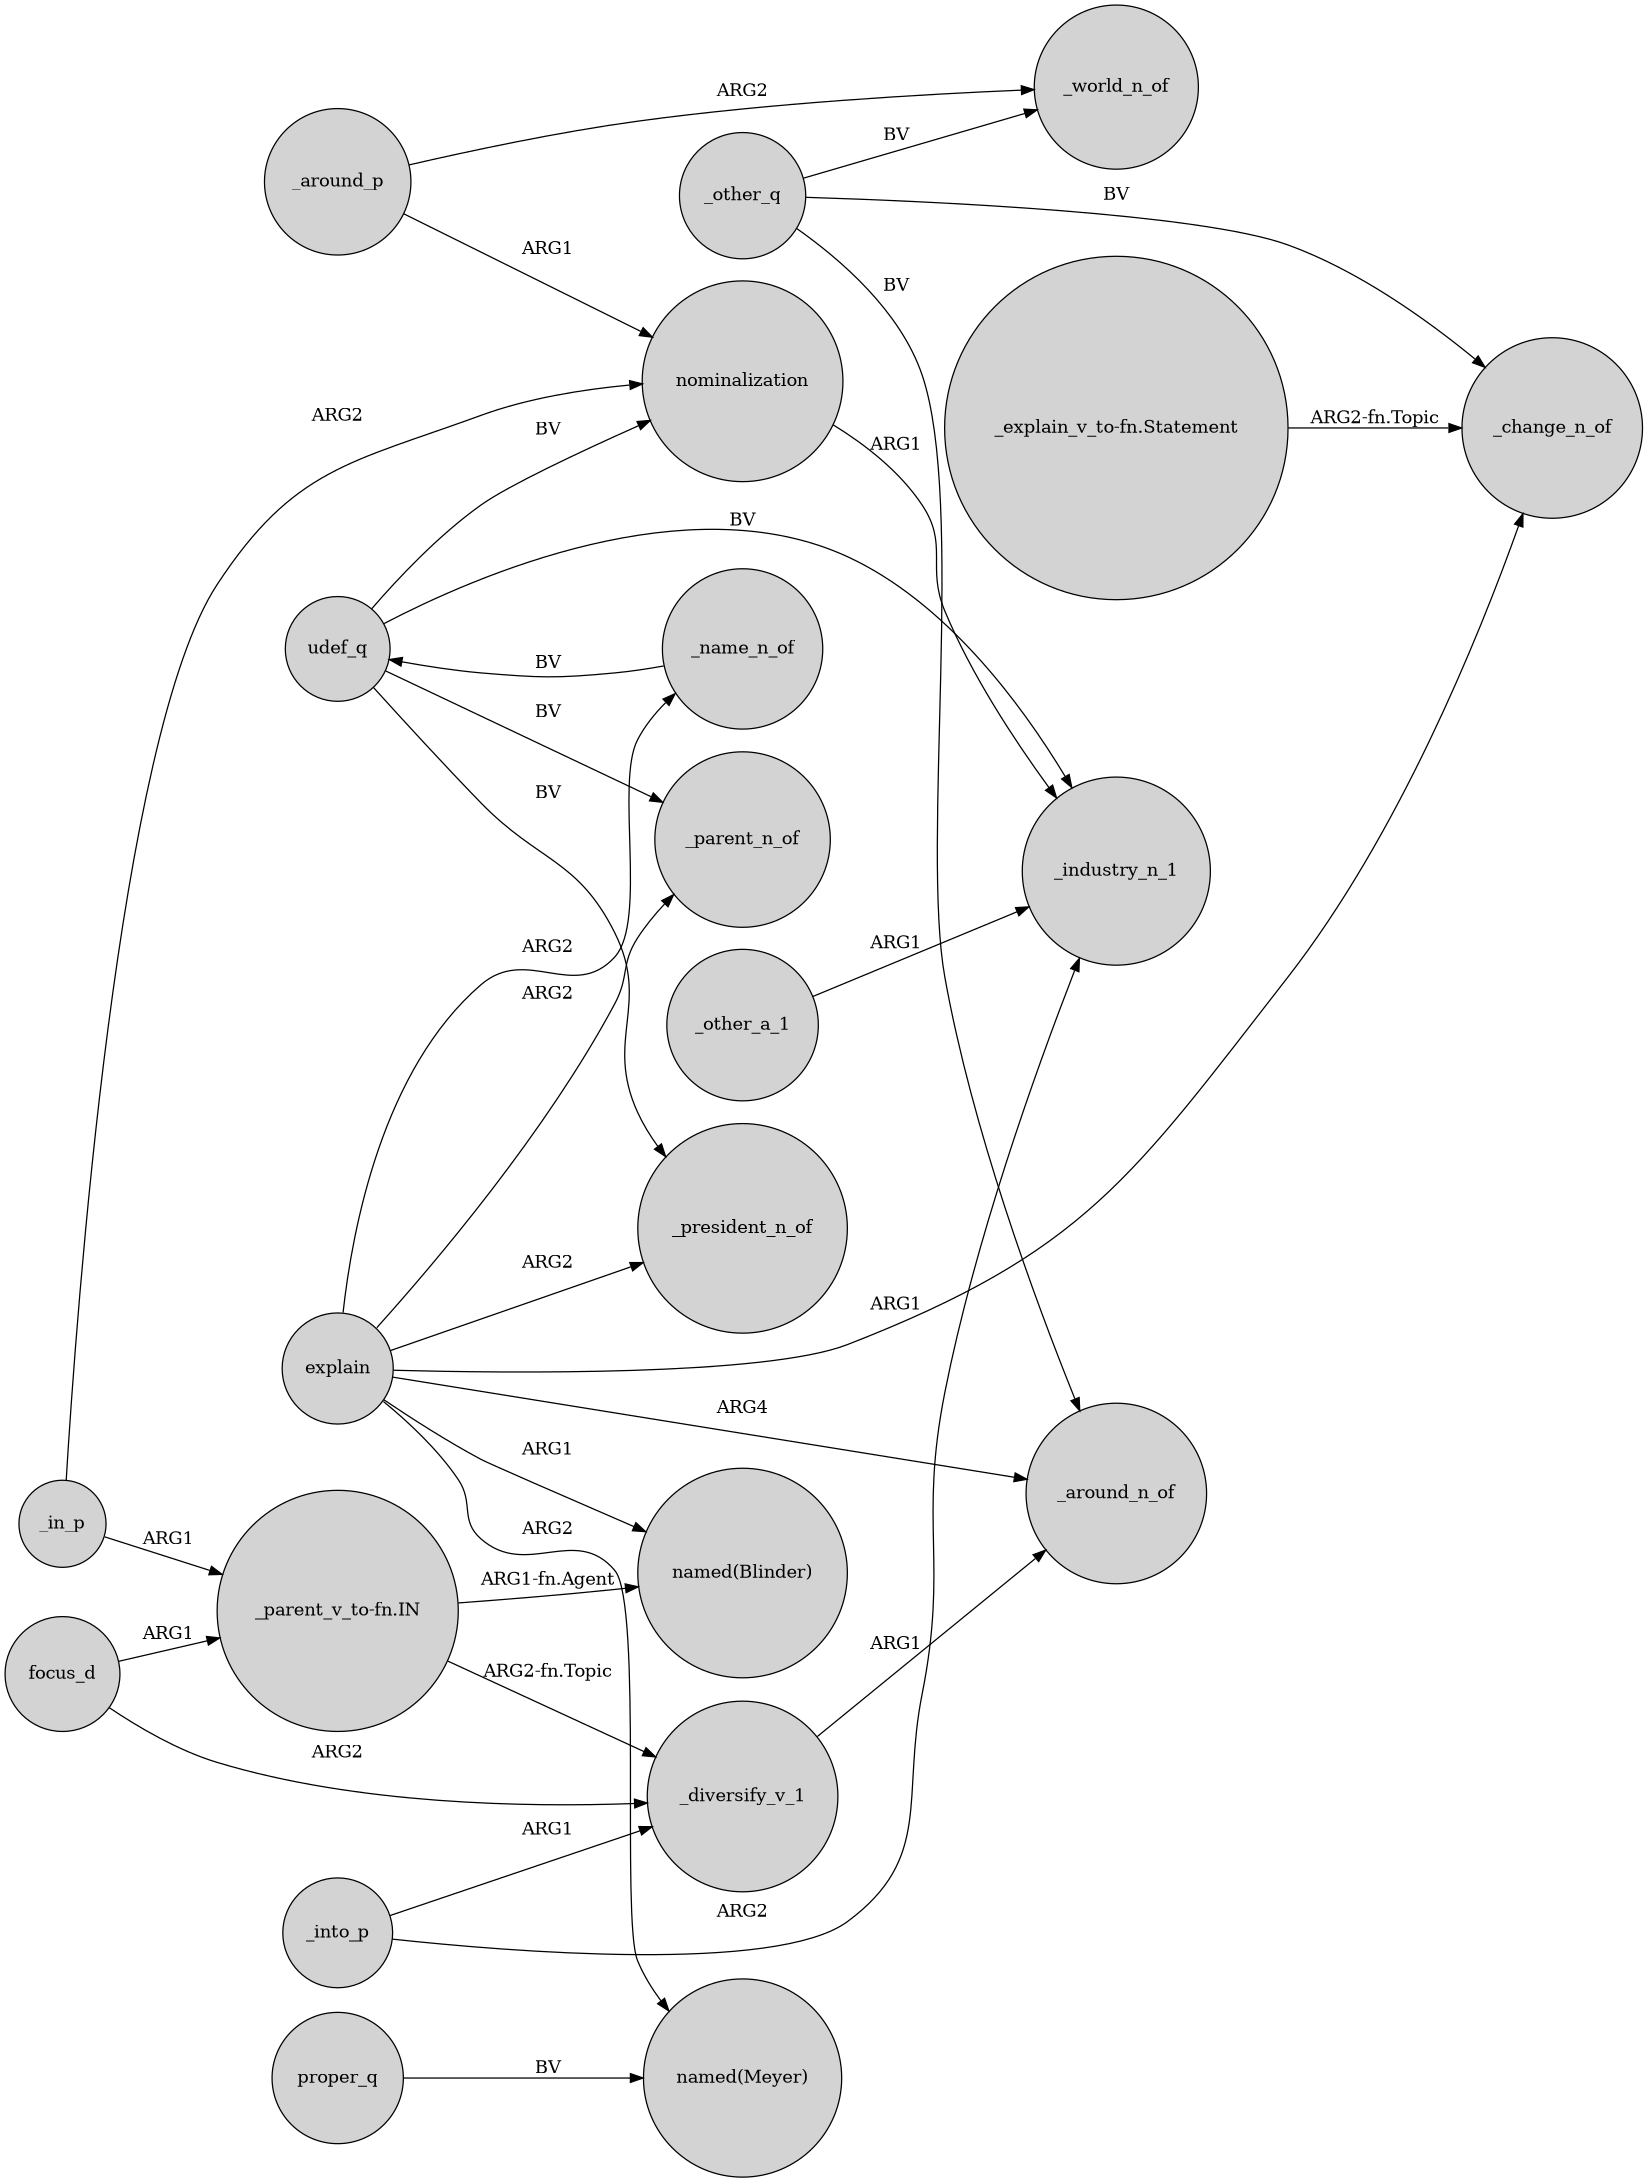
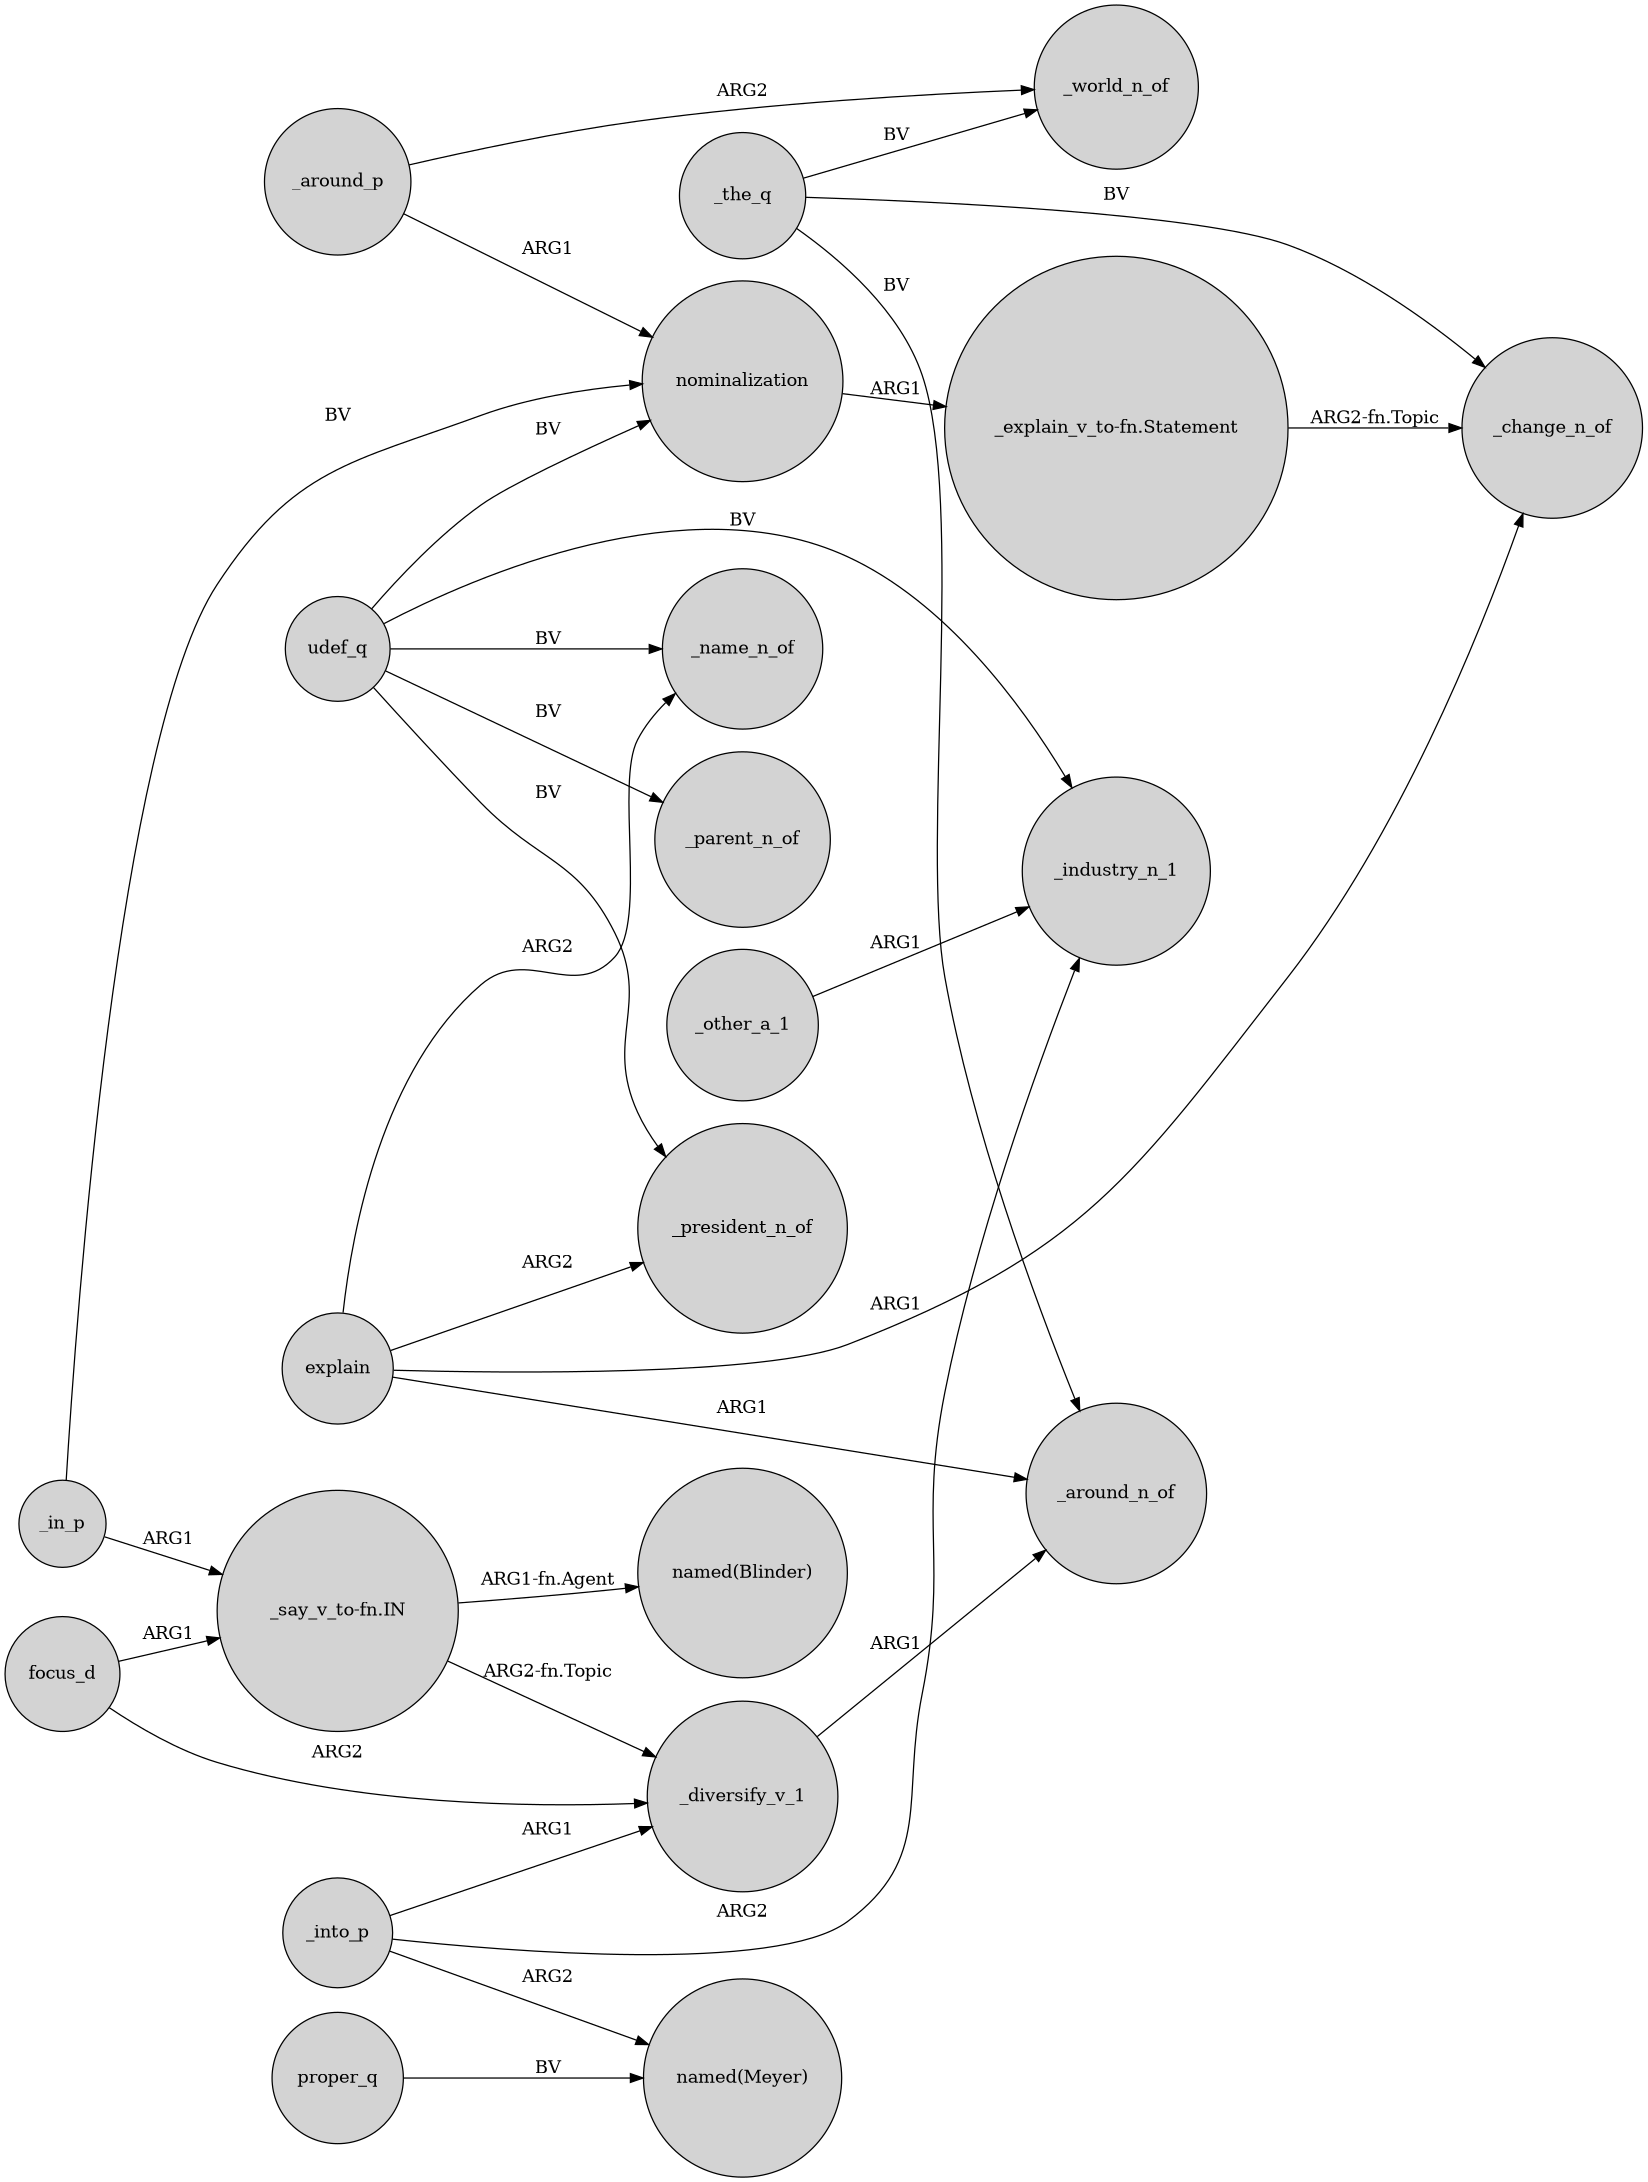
  digraph {
    rankdir=LR
    node [shape=circle style=filled]
    _around_p
    _world_n_of
    nominalization
    udef_q
    _industry_n_1
    _parent_n_of
    _president_n_of
    _name_n_of
    "_explain_v_to-fn.Statement"
    n10 [label=explain]
    _change_n_of
    n12 [label=_around_n_of]
    "named(Blinder)"
    "named(Meyer)"
    _in_p
-   "_say_v_to-fn.IN" [label="_parent_v_to-fn.IN"]
+   "_say_v_to-fn.IN"
    _diversify_v_1
    focus_d
    proper_q
-   _the_q [label=_other_q]
+   _the_q
    _into_p
    _other_a_1
    _around_p -> _world_n_of [label=ARG2]
    _around_p -> nominalization [label=ARG1]
-   nominalization -> _industry_n_1 [label=ARG1]
+   nominalization -> "_explain_v_to-fn.Statement" [label=ARG1]
    udef_q -> nominalization [label=BV]
    udef_q -> _industry_n_1 [label=BV]
    udef_q -> _parent_n_of [label=BV]
    udef_q -> _president_n_of [label=BV]
-   _name_n_of -> udef_q [label=BV]
+   udef_q -> _name_n_of [label=BV]
    "_explain_v_to-fn.Statement" -> _change_n_of [label="ARG2-fn.Topic"]
-   n10 -> _parent_n_of [label=ARG2]
    n10 -> _president_n_of [label=ARG2]
    n10 -> _name_n_of [label=ARG2]
    n10 -> _change_n_of [label=ARG1]
-   n10 -> n12 [label=ARG4]
-   n10 -> "named(Blinder)" [label=ARG1]
-   n10 -> "named(Meyer)" [label=ARG2]
-   _in_p -> nominalization [label=ARG2]
+   n10 -> n12 [label=ARG1]
+   _into_p -> "named(Meyer)" [label=ARG2]
+   _in_p -> nominalization [label=BV]
    _in_p -> "_say_v_to-fn.IN" [label=ARG1]
    "_say_v_to-fn.IN" -> "named(Blinder)" [label="ARG1-fn.Agent"]
    "_say_v_to-fn.IN" -> _diversify_v_1 [label="ARG2-fn.Topic"]
    _diversify_v_1 -> n12 [label=ARG1]
    focus_d -> "_say_v_to-fn.IN" [label=ARG1]
    focus_d -> _diversify_v_1 [label=ARG2]
    proper_q -> "named(Meyer)" [label=BV]
    _the_q -> _world_n_of [label=BV]
    _the_q -> _change_n_of [label=BV]
    _the_q -> n12 [label=BV]
    _into_p -> _industry_n_1 [label=ARG2]
    _into_p -> _diversify_v_1 [label=ARG1]
    _other_a_1 -> _industry_n_1 [label=ARG1]
  }
